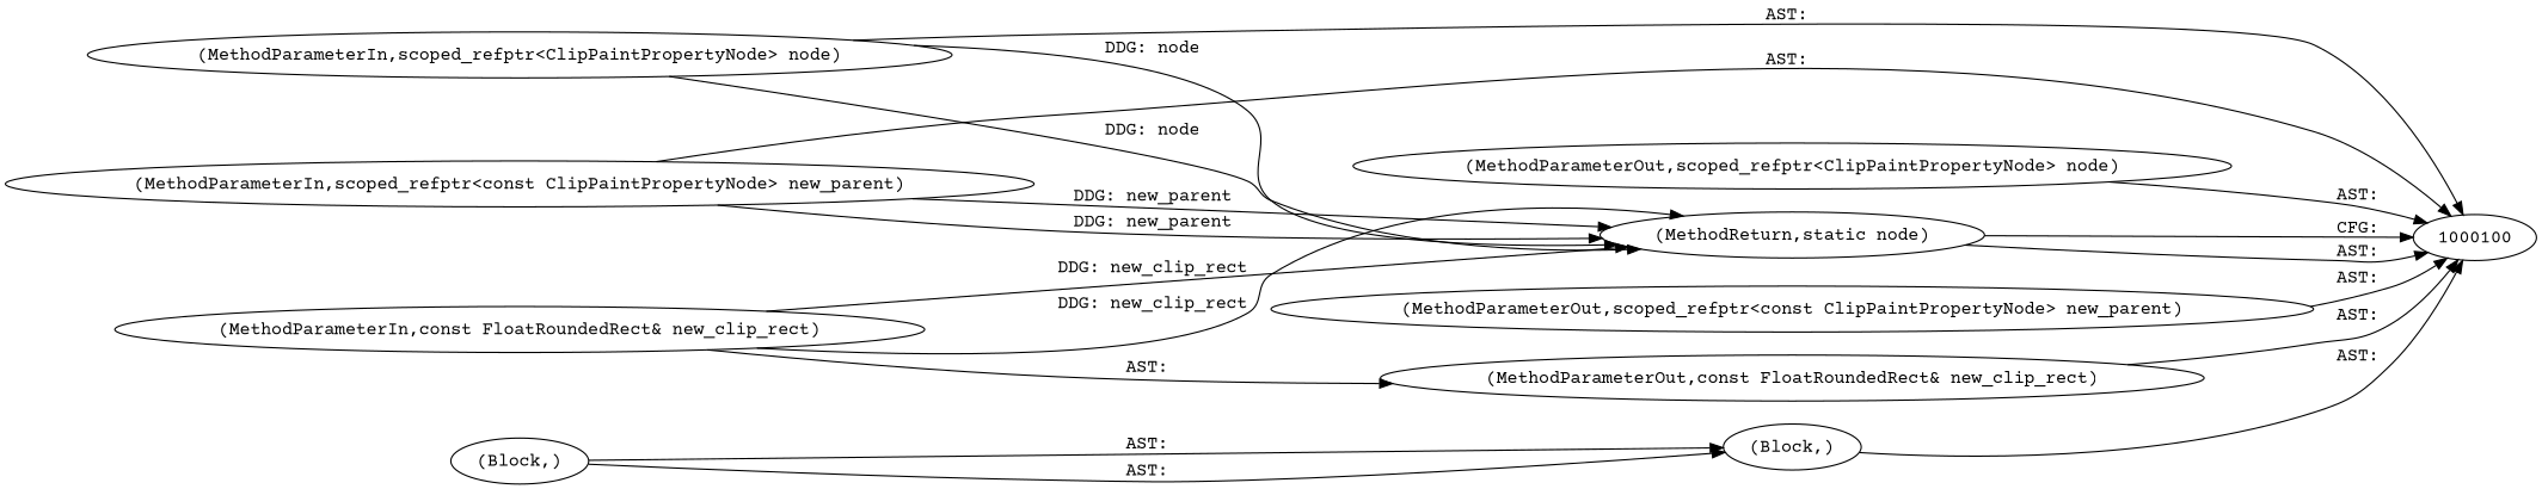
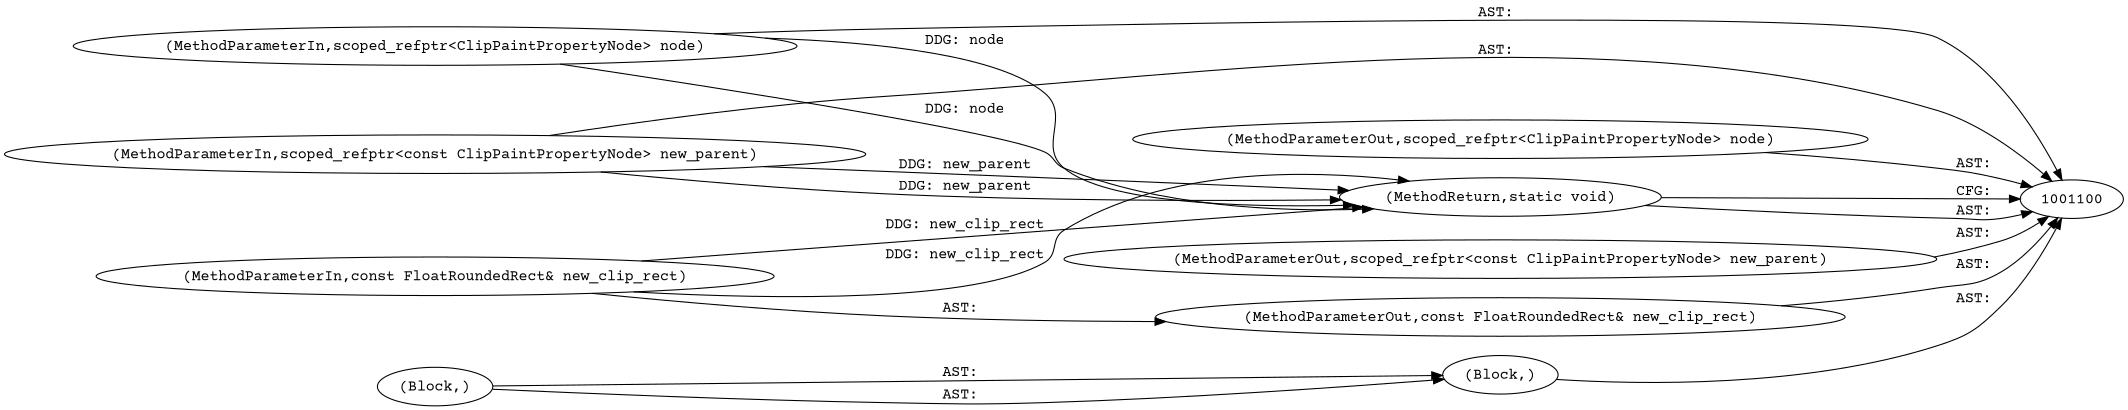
  digraph {
    fontname="Courier Prime"
    rankdir=LR
    node [fontname="Courier Prime"]
    edge [fontname="Courier Prime"]
-   n1 [label="(MethodReturn,static node)"]
-   1000100
+   n1 [label="(MethodReturn,static void)"]
+   1000100 [label=1001100]
    n3 [label="(MethodParameterIn,scoped_refptr<ClipPaintPropertyNode> node)"]
    n4 [label="(MethodParameterOut,scoped_refptr<ClipPaintPropertyNode> node)"]
    n5 [label="(MethodParameterIn,scoped_refptr<const ClipPaintPropertyNode> new_parent)"]
    n6 [label="(MethodParameterOut,scoped_refptr<const ClipPaintPropertyNode> new_parent)"]
    n7 [label="(MethodParameterIn,const FloatRoundedRect& new_clip_rect)"]
    n8 [label="(MethodParameterOut,const FloatRoundedRect& new_clip_rect)"]
    n9 [label="(Block,)"]
    n10 [label="(Block,)"]
    n1 -> 1000100 [label="AST: "]
    n1 -> 1000100 [label="CFG: "]
    n3 -> n1 [label="DDG: node"]
    n3 -> n1 [label="DDG: node"]
    n3 -> 1000100 [label="AST: "]
    n4 -> 1000100 [label="AST: "]
    n5 -> n1 [label="DDG: new_parent"]
    n5 -> n1 [label="DDG: new_parent"]
    n5 -> 1000100 [label="AST: "]
    n6 -> 1000100 [label="AST: "]
    n7 -> n1 [label="DDG: new_clip_rect"]
    n7 -> n1 [label="DDG: new_clip_rect"]
    n7 -> n8 [label="AST: "]
    n8 -> 1000100 [label="AST: "]
    n9 -> 1000100 [label="AST: "]
    n10 -> n9 [label="AST: "]
    n10 -> n9 [label="AST: "]
  }
